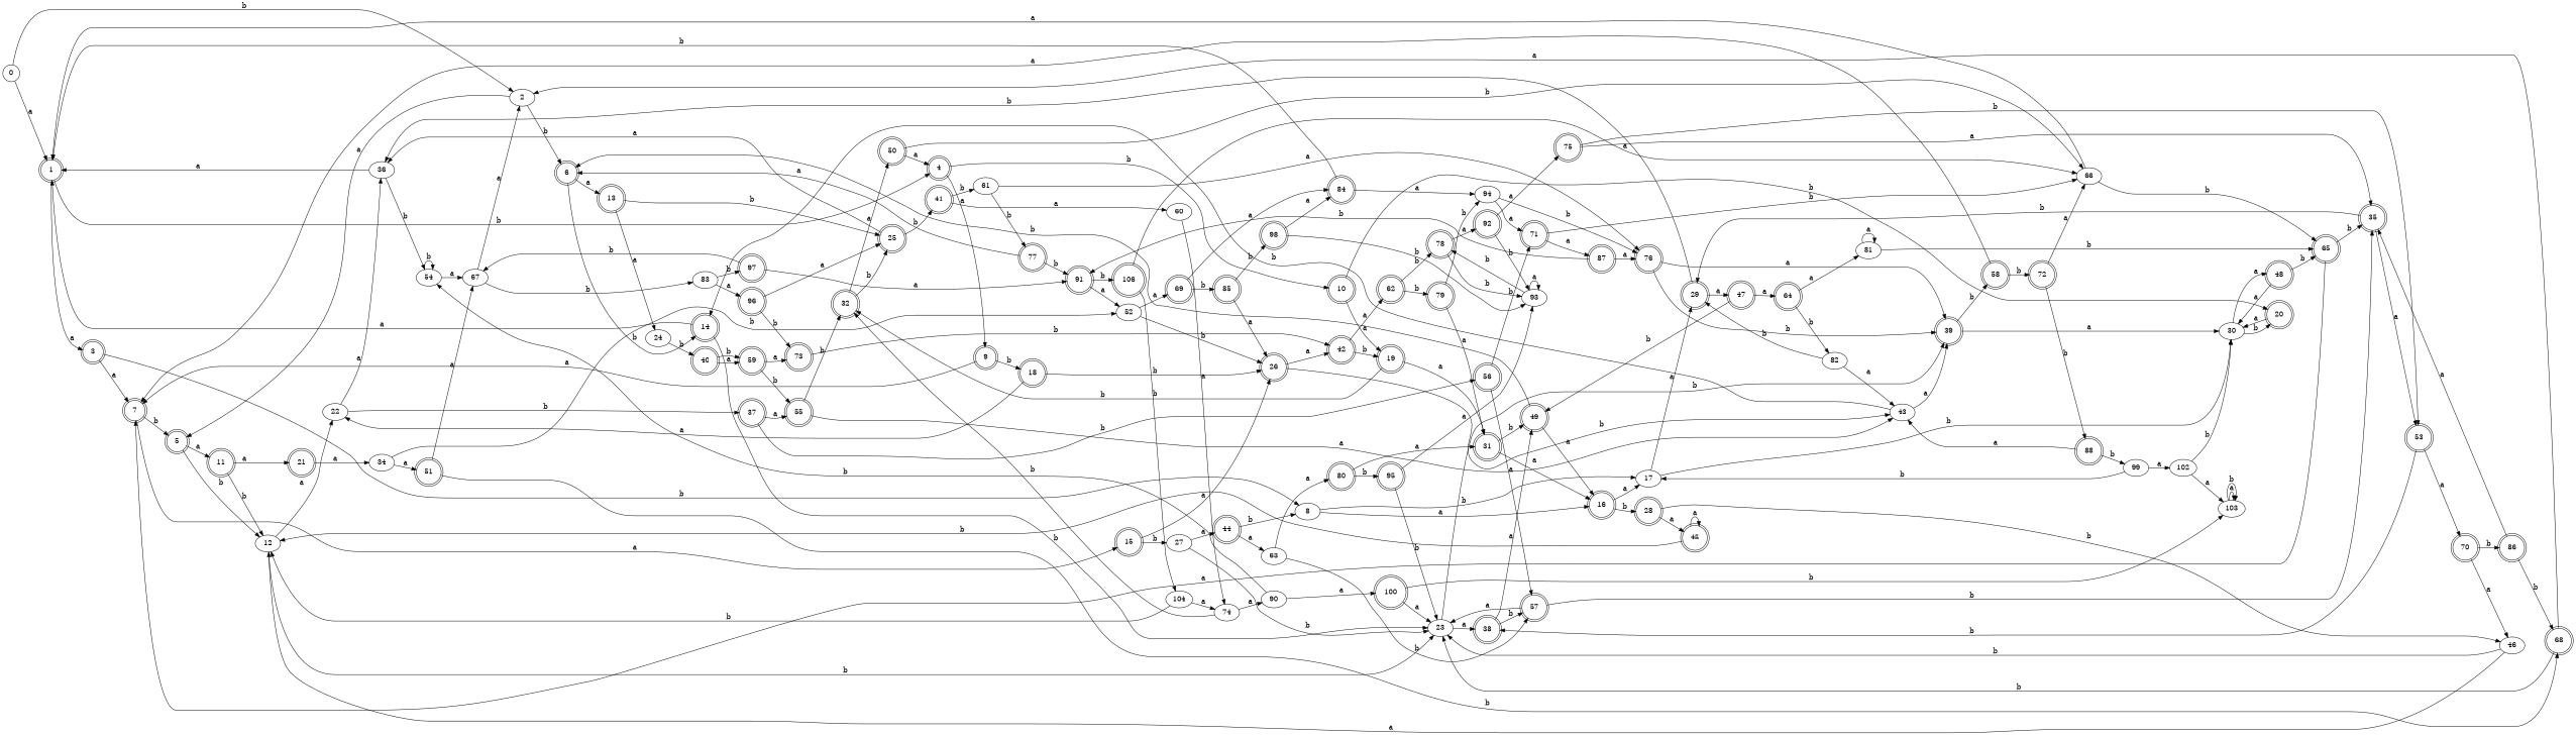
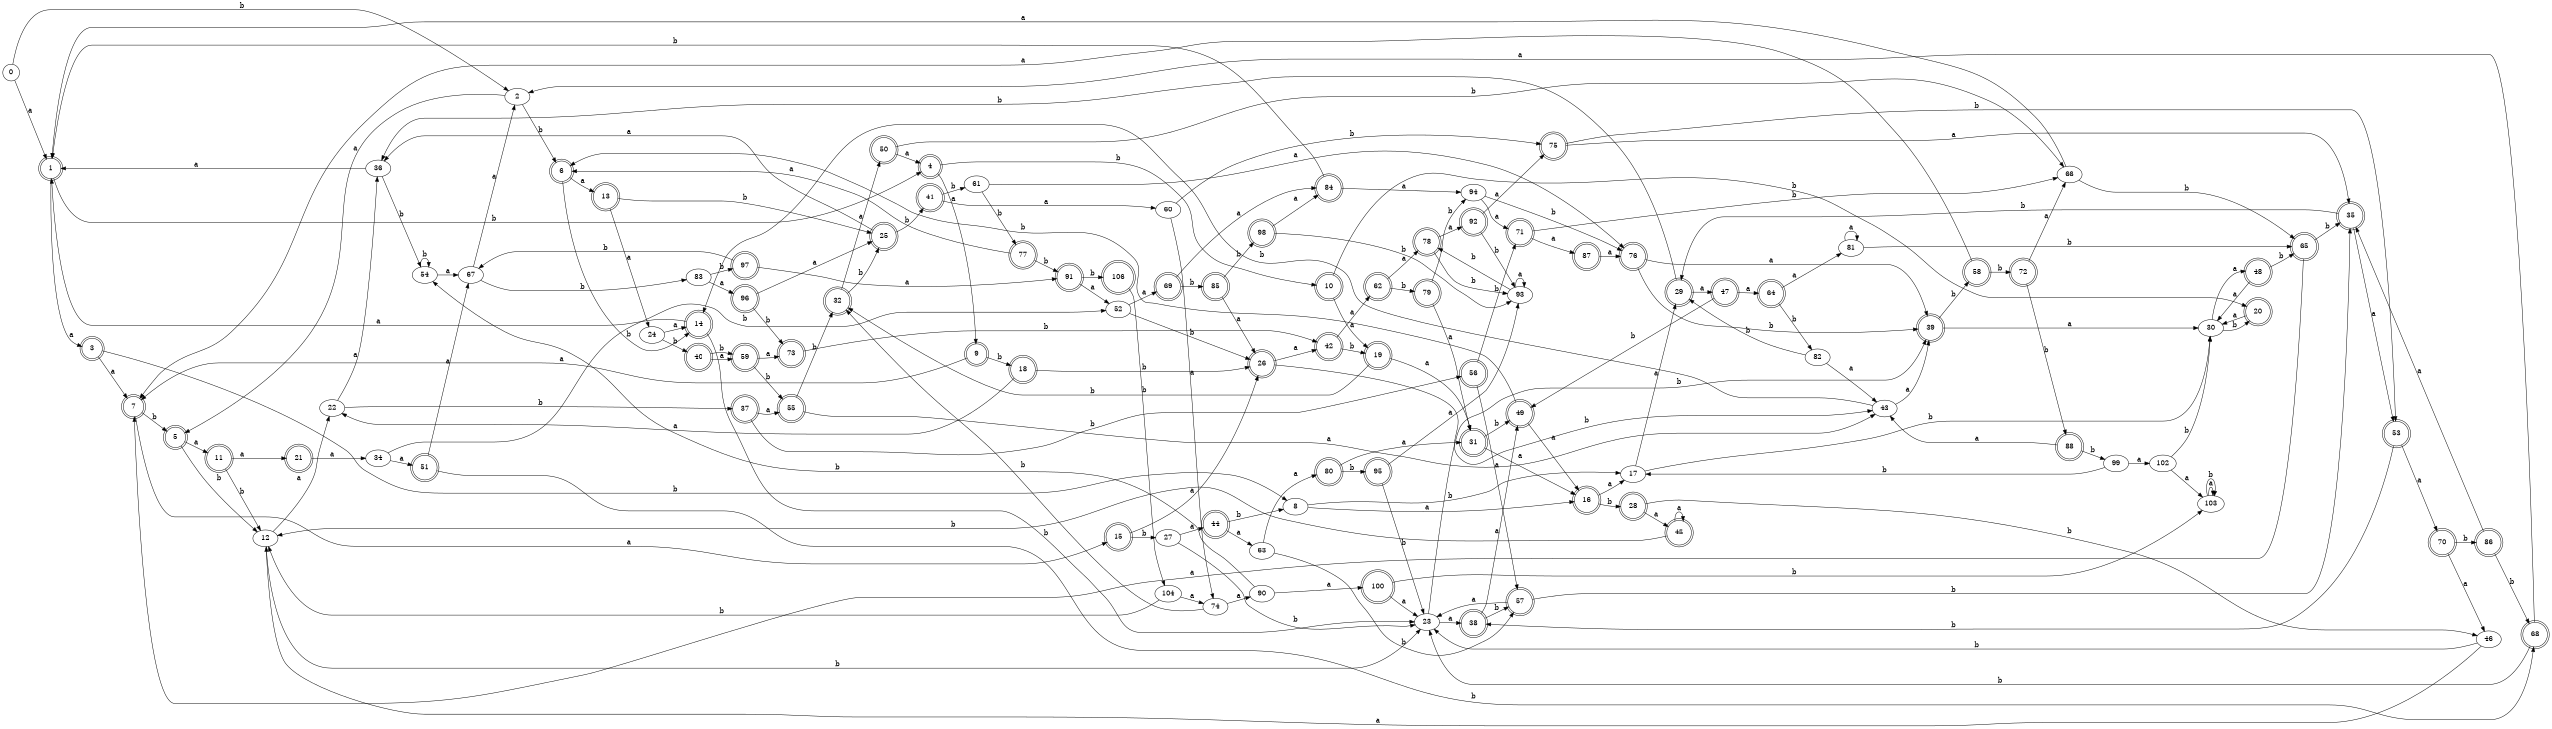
  digraph {
    rankdir=LR
    node [shape=doublecircle]
    0 [shape=circle]
    1
    2 [shape=""]
    3
    4
    5
    6
    7
    8 [shape=""]
    9
    10
    11
    12 [shape=""]
    13
    14
    15
    16
    17 [shape=""]
    18
    19
    20
    21
    22 [shape=""]
    23 [shape=""]
    24 [shape=""]
    25
    26
    27 [shape=""]
    28
    29
    30 [shape=""]
    31
    32
    34 [shape=""]
    36 [shape=""]
    37
    38
    39
    40
    41
    42
    43 [shape=""]
    44
    45
    46 [shape=""]
    47
    48
    49
    50
    51
    52 [shape=""]
    35
    53
    54 [shape=""]
    55
    56
    57
    58
    59
    60 [shape=""]
    61 [shape=""]
    62
    63 [shape=""]
    64
    65
    66 [shape=""]
    67 [shape=""]
    68
    69
    70
    71
    72
    73
    74 [shape=""]
    75
    76
    77
    78
    79
    80
    81 [shape=""]
    82 [shape=""]
    83 [shape=""]
    84
    85
    86
    87
    88
    90 [shape=""]
    91
    92
    93 [shape=""]
    94 [shape=""]
    95
    96
    97
    98
    99 [shape=""]
    100
    n100 [label=106]
    102 [shape=""]
    103 [shape=""]
    104 [shape=""]
    0 -> 1 [label=a]
    0 -> 2 [label=b]
    1 -> 3 [label=a]
    1 -> 4 [label=b]
    2 -> 5 [label=a]
    2 -> 6 [label=b]
    3 -> 7 [label=a]
    3 -> 8 [label=b]
    4 -> 9 [label=a]
    4 -> 10 [label=b]
    5 -> 11 [label=a]
    5 -> 12 [label=b]
    6 -> 13 [label=a]
    6 -> 14 [label=b]
    7 -> 5 [label=b]
    7 -> 15 [label=a]
    8 -> 16 [label=a]
    8 -> 17 [label=b]
    9 -> 7 [label=a]
    9 -> 18 [label=b]
    10 -> 19 [label=a]
    10 -> 20 [label=b]
    11 -> 12 [label=b]
    11 -> 21 [label=a]
    12 -> 22 [label=a]
    12 -> 23 [label=b]
    13 -> 24 [label=a]
    13 -> 25 [label=b]
    14 -> 1 [label=a]
    14 -> 23 [label=b]
    15 -> 26 [label=a]
    15 -> 27 [label=b]
    16 -> 17 [label=a]
    16 -> 28 [label=b]
    17 -> 29 [label=a]
    17 -> 30 [label=b]
    18 -> 22 [label=a]
    18 -> 26 [label=b]
    19 -> 31 [label=a]
    19 -> 32 [label=b]
    20 -> 30 [label=a]
    21 -> 34 [label=a]
    22 -> 36 [label=a]
    22 -> 37 [label=b]
    23 -> 38 [label=a]
    23 -> 39 [label=b]
+   24 -> 14 [label=a]
    24 -> 40 [label=b]
    25 -> 36 [label=a]
    25 -> 41 [label=b]
    26 -> 42 [label=a]
    26 -> 43 [label=b]
    27 -> 23 [label=b]
    27 -> 44 [label=a]
    28 -> 45 [label=a]
    28 -> 46 [label=b]
    29 -> 36 [label=b]
    29 -> 47 [label=a]
    30 -> 20 [label=b]
    30 -> 48 [label=a]
    31 -> 16 [label=a]
    31 -> 49 [label=b]
    32 -> 25 [label=b]
    32 -> 50 [label=a]
    34 -> 51 [label=a]
    34 -> 52 [label=b]
    36 -> 1 [label=a]
    36 -> 54 [label=b]
    37 -> 55 [label=a]
    37 -> 56 [label=b]
    38 -> 49 [label=a]
    38 -> 57 [label=b]
    39 -> 30 [label=a]
    39 -> 58 [label=b]
    40 -> 59 [label=a]
    40 -> 59 [label=b]
    41 -> 60 [label=a]
    41 -> 61 [label=b]
    42 -> 19 [label=b]
    42 -> 62 [label=a]
    43 -> 14 [label=b]
    43 -> 39 [label=a]
    44 -> 8 [label=b]
    44 -> 63 [label=a]
    45 -> 12 [label=b]
    45 -> 45 [label=a]
    46 -> 12 [label=a]
    46 -> 23 [label=b]
    47 -> 49 [label=b]
    47 -> 64 [label=a]
    48 -> 30 [label=a]
    48 -> 65 [label=b]
    49 -> 6 [label=b]
    49 -> 16 [label=a]
    50 -> 4 [label=a]
    50 -> 66 [label=b]
    51 -> 67 [label=a]
    51 -> 68 [label=b]
    52 -> 26 [label=b]
    52 -> 69 [label=a]
    35 -> 29 [label=b]
    35 -> 53 [label=a]
    53 -> 38 [label=b]
    53 -> 70 [label=a]
    54 -> 54 [label=b]
    54 -> 67 [label=a]
    55 -> 32 [label=b]
    55 -> 43 [label=a]
    56 -> 57 [label=a]
    56 -> 71 [label=b]
    57 -> 23 [label=a]
    57 -> 35 [label=b]
    58 -> 7 [label=a]
    58 -> 72 [label=b]
    59 -> 55 [label=b]
    59 -> 73 [label=a]
    60 -> 74 [label=a]
+   60 -> 75 [label=b]
    61 -> 76 [label=a]
    61 -> 77 [label=b]
-   62 -> 78 [label=b]
+   62 -> 78 [label=a]
    62 -> 79 [label=b]
    63 -> 57 [label=b]
    63 -> 80 [label=a]
    64 -> 81 [label=a]
    64 -> 82 [label=b]
    65 -> 7 [label=a]
    65 -> 35 [label=b]
    66 -> 1 [label=a]
    66 -> 65 [label=b]
    67 -> 2 [label=a]
    67 -> 83 [label=b]
    68 -> 2 [label=a]
    68 -> 23 [label=b]
    69 -> 84 [label=a]
    69 -> 85 [label=b]
    70 -> 46 [label=a]
    70 -> 86 [label=b]
    71 -> 66 [label=b]
    71 -> 87 [label=a]
    72 -> 66 [label=a]
    72 -> 88 [label=b]
    73 -> 42 [label=b]
    74 -> 32 [label=b]
    74 -> 90 [label=a]
    75 -> 35 [label=a]
    75 -> 53 [label=b]
    76 -> 39 [label=a]
    76 -> 39 [label=b]
    77 -> 6 [label=a]
    77 -> 91 [label=b]
    78 -> 92 [label=a]
    78 -> 93 [label=b]
    79 -> 31 [label=a]
    79 -> 94 [label=b]
    80 -> 31 [label=a]
    80 -> 95 [label=b]
    81 -> 65 [label=b]
    81 -> 81 [label=a]
    82 -> 29 [label=b]
    82 -> 43 [label=a]
    83 -> 96 [label=a]
    83 -> 97 [label=b]
    84 -> 1 [label=b]
    84 -> 94 [label=a]
    85 -> 26 [label=a]
    85 -> 98 [label=b]
    86 -> 35 [label=a]
    86 -> 68 [label=b]
    87 -> 76 [label=a]
-   87 -> 91 [label=b]
    88 -> 43 [label=a]
    88 -> 99 [label=b]
    90 -> 54 [label=b]
    90 -> 100 [label=a]
    91 -> 52 [label=a]
    91 -> n100 [label=b]
    92 -> 75 [label=a]
    92 -> 93 [label=b]
    93 -> 78 [label=b]
    93 -> 93 [label=a]
    94 -> 71 [label=a]
    94 -> 76 [label=b]
    95 -> 23 [label=b]
    95 -> 93 [label=a]
    96 -> 25 [label=a]
    96 -> 73 [label=b]
    97 -> 67 [label=b]
    97 -> 91 [label=a]
    98 -> 84 [label=a]
    98 -> 93 [label=b]
    99 -> 17 [label=b]
    99 -> 102 [label=a]
    100 -> 23 [label=a]
    100 -> 103 [label=b]
-   n100 -> 66 [label=a]
    n100 -> 104 [label=b]
    102 -> 30 [label=b]
    102 -> 103 [label=a]
    103 -> 103 [label=a]
    103 -> 103 [label=b]
    104 -> 12 [label=b]
    104 -> 74 [label=a]
  }
